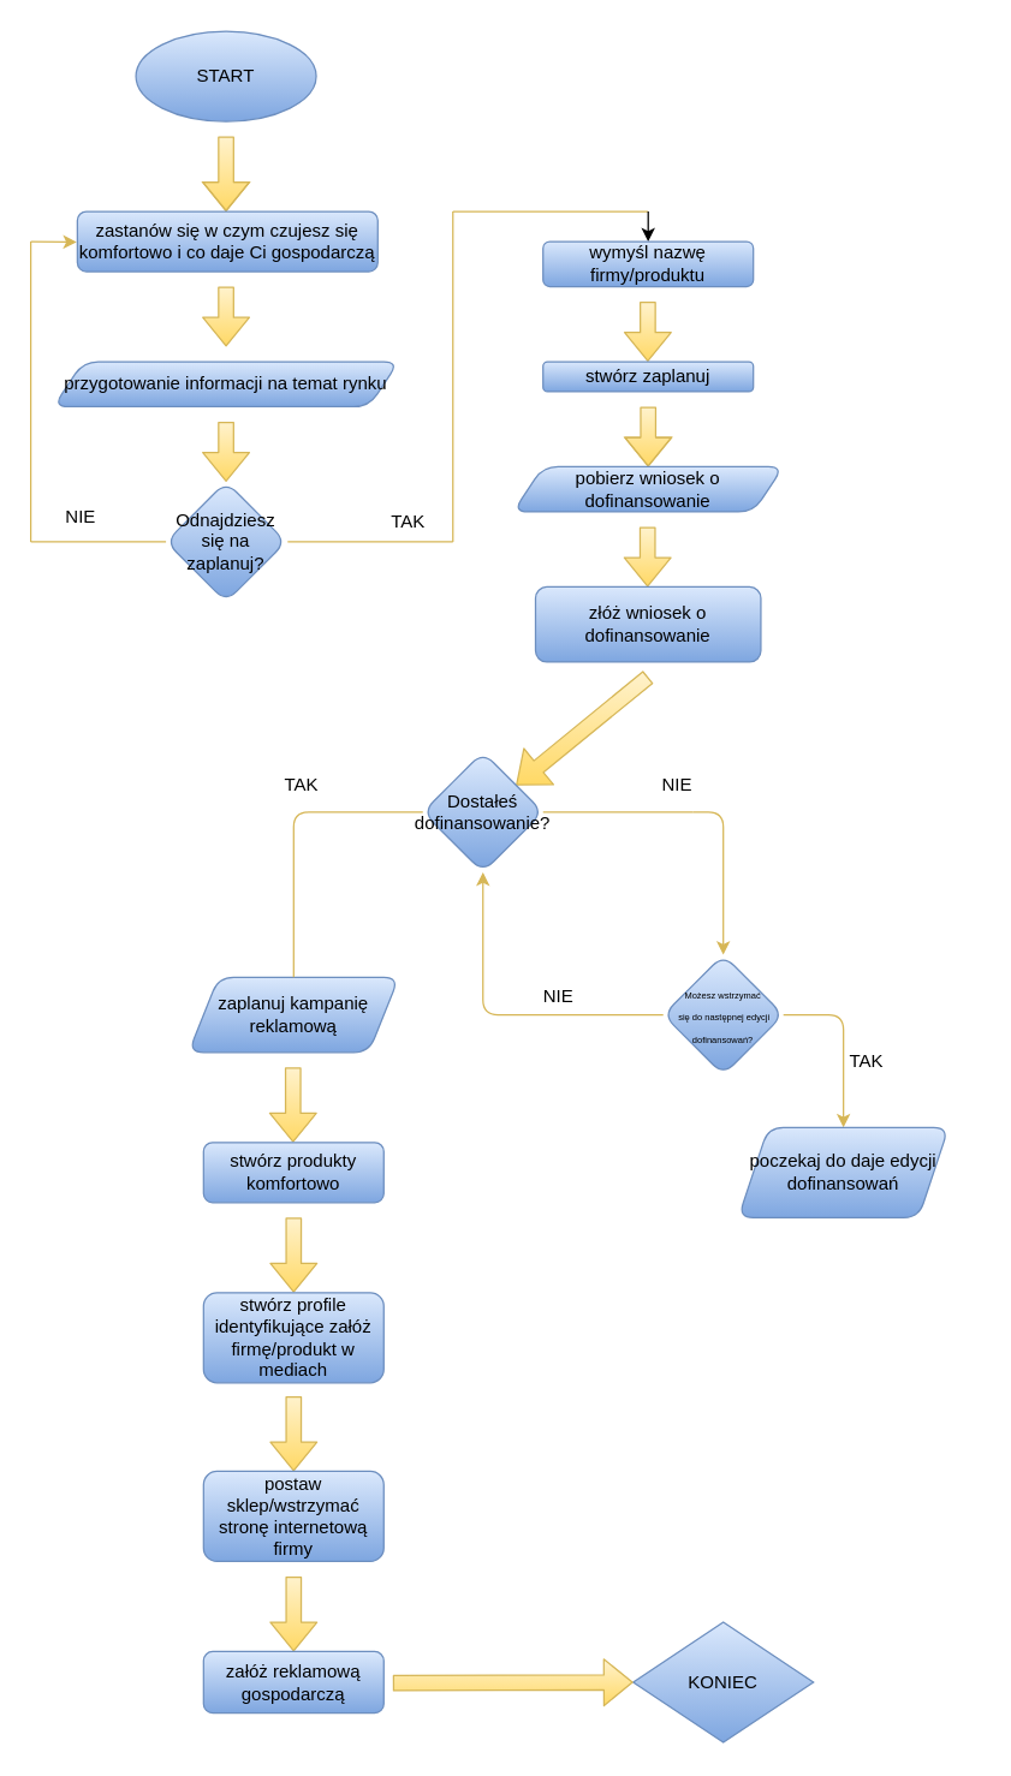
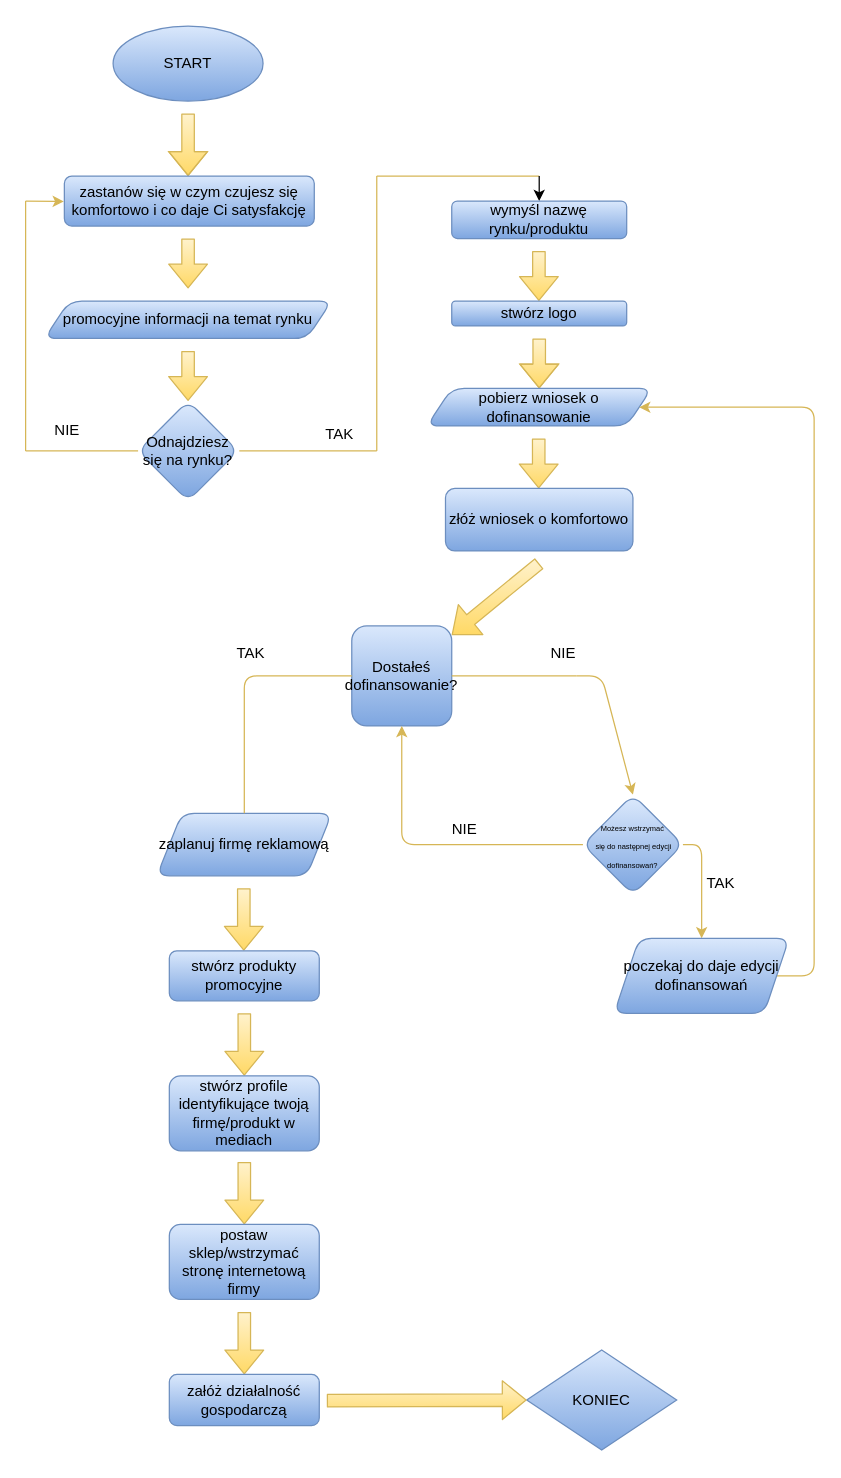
  <mxCell id="0" />
  <mxCell id="1" parent="0" />
  <mxCell id="2" value="START" style="ellipse;whiteSpace=wrap;html=1;rounded=1;fillColor=#dae8fc;strokeColor=#6c8ebf;gradientColor=#7ea6e0;fontColor=default;" vertex="1" parent="1"><mxGeometry x="90" y="20" width="120" height="60" as="geometry" /></mxCell>
  <mxCell id="3" value="" style="shape=flexArrow;endArrow=classic;html=1;fillColor=#fff2cc;gradientColor=#ffd966;strokeColor=#d6b656;labelBackgroundColor=default;fontColor=default;" edge="1" parent="1"><mxGeometry width="50" height="50" relative="1" as="geometry"><mxPoint x="150" y="90" as="sourcePoint" /><mxPoint x="150" y="140" as="targetPoint" /><Array as="points"><mxPoint x="150" y="120" /></Array></mxGeometry></mxCell>
  <mxCell id="4" value="" style="shape=flexArrow;endArrow=classic;html=1;fillColor=#fff2cc;gradientColor=#ffd966;strokeColor=#d6b656;labelBackgroundColor=default;fontColor=default;" edge="1" parent="1"><mxGeometry width="50" height="50" relative="1" as="geometry"><mxPoint x="150" y="190" as="sourcePoint" /><mxPoint x="150" y="230" as="targetPoint" /></mxGeometry></mxCell>
- <mxCell id="5" value="przygotowanie informacji na temat rynku" style="shape=parallelogram;perimeter=parallelogramPerimeter;whiteSpace=wrap;html=1;fixedSize=1;rounded=1;fillColor=#dae8fc;strokeColor=#6c8ebf;gradientColor=#7ea6e0;fontColor=default;" vertex="1" parent="1"><mxGeometry x="35" y="240" width="230" height="30" as="geometry" /></mxCell>
- <mxCell id="6" value="Odnajdziesz się na zaplanuj?" style="rhombus;whiteSpace=wrap;html=1;shadow=0;rounded=1;fillColor=#dae8fc;strokeColor=#6c8ebf;gradientColor=#7ea6e0;fontColor=default;" vertex="1" parent="1"><mxGeometry x="110" y="320" width="80" height="80" as="geometry" /></mxCell>
+ <mxCell id="5" value="promocyjne informacji na temat rynku" style="shape=parallelogram;perimeter=parallelogramPerimeter;whiteSpace=wrap;html=1;fixedSize=1;rounded=1;fillColor=#dae8fc;strokeColor=#6c8ebf;gradientColor=#7ea6e0;fontColor=default;" vertex="1" parent="1"><mxGeometry x="35" y="240" width="230" height="30" as="geometry" /></mxCell>
+ <mxCell id="6" value="Odnajdziesz się na rynku?" style="rhombus;whiteSpace=wrap;html=1;shadow=0;rounded=1;fillColor=#dae8fc;strokeColor=#6c8ebf;gradientColor=#7ea6e0;fontColor=default;" vertex="1" parent="1"><mxGeometry x="110" y="320" width="80" height="80" as="geometry" /></mxCell>
  <mxCell id="7" value="" style="endArrow=none;html=1;entryX=0;entryY=0.5;entryDx=0;entryDy=0;fillColor=#fff2cc;gradientColor=#ffd966;strokeColor=#d6b656;labelBackgroundColor=default;fontColor=default;" edge="1" parent="1" target="6"><mxGeometry width="50" height="50" relative="1" as="geometry"><mxPoint x="20" y="360" as="sourcePoint" /><mxPoint x="180" y="210" as="targetPoint" /></mxGeometry></mxCell>
  <mxCell id="8" value="" style="endArrow=none;html=1;fillColor=#fff2cc;gradientColor=#ffd966;strokeColor=#d6b656;labelBackgroundColor=default;fontColor=default;" edge="1" parent="1"><mxGeometry width="50" height="50" relative="1" as="geometry"><mxPoint x="20" y="160" as="sourcePoint" /><mxPoint x="20" y="360" as="targetPoint" /></mxGeometry></mxCell>
  <mxCell id="9" value="" style="endArrow=classic;html=1;entryX=0.048;entryY=0.347;entryDx=0;entryDy=0;entryPerimeter=0;fillColor=#fff2cc;gradientColor=#ffd966;strokeColor=#d6b656;labelBackgroundColor=default;fontColor=default;" edge="1" parent="1"><mxGeometry width="50" height="50" relative="1" as="geometry"><mxPoint x="20" y="160" as="sourcePoint" /><mxPoint x="50.56" y="160.41" as="targetPoint" /><Array as="points" /></mxGeometry></mxCell>
  <mxCell id="10" value="" style="shape=flexArrow;endArrow=classic;html=1;entryX=0.5;entryY=0;entryDx=0;entryDy=0;fillColor=#fff2cc;gradientColor=#ffd966;strokeColor=#d6b656;labelBackgroundColor=default;fontColor=default;" edge="1" parent="1" target="6"><mxGeometry width="50" height="50" relative="1" as="geometry"><mxPoint x="150" y="280" as="sourcePoint" /><mxPoint x="150" y="310" as="targetPoint" /></mxGeometry></mxCell>
  <mxCell id="11" value="" style="endArrow=none;html=1;fillColor=#fff2cc;gradientColor=#ffd966;strokeColor=#d6b656;labelBackgroundColor=default;fontColor=default;" edge="1" parent="1"><mxGeometry width="50" height="50" relative="1" as="geometry"><mxPoint x="191" y="360" as="sourcePoint" /><mxPoint x="301" y="360" as="targetPoint" /></mxGeometry></mxCell>
  <mxCell id="12" value="" style="endArrow=none;html=1;fillColor=#fff2cc;gradientColor=#ffd966;strokeColor=#d6b656;labelBackgroundColor=default;fontColor=default;" edge="1" parent="1"><mxGeometry width="50" height="50" relative="1" as="geometry"><mxPoint x="301" y="360" as="sourcePoint" /><mxPoint x="301" y="140" as="targetPoint" /></mxGeometry></mxCell>
  <mxCell id="13" value="" style="endArrow=none;html=1;fillColor=#fff2cc;gradientColor=#ffd966;strokeColor=#d6b656;labelBackgroundColor=default;fontColor=default;" edge="1" parent="1"><mxGeometry width="50" height="50" relative="1" as="geometry"><mxPoint x="431" y="140" as="sourcePoint" /><mxPoint x="301" y="140" as="targetPoint" /></mxGeometry></mxCell>
  <mxCell id="14" value="" style="endArrow=classic;html=1;" edge="1" parent="1"><mxGeometry width="50" height="50" relative="1" as="geometry"><mxPoint x="431" y="140" as="sourcePoint" /><mxPoint x="431" y="160" as="targetPoint" /></mxGeometry></mxCell>
  <mxCell id="15" value="" style="shape=flexArrow;endArrow=classic;html=1;fillColor=#fff2cc;gradientColor=#ffd966;strokeColor=#d6b656;labelBackgroundColor=default;fontColor=default;" edge="1" parent="1"><mxGeometry width="50" height="50" relative="1" as="geometry"><mxPoint x="430.75" y="200" as="sourcePoint" /><mxPoint x="430.75" y="240" as="targetPoint" /></mxGeometry></mxCell>
  <mxCell id="16" value="" style="shape=flexArrow;endArrow=classic;html=1;fillColor=#fff2cc;gradientColor=#ffd966;strokeColor=#d6b656;labelBackgroundColor=default;fontColor=default;" edge="1" parent="1"><mxGeometry width="50" height="50" relative="1" as="geometry"><mxPoint x="431" y="270" as="sourcePoint" /><mxPoint x="431" y="310" as="targetPoint" /><Array as="points"><mxPoint x="431" y="280" /></Array></mxGeometry></mxCell>
  <mxCell id="17" value="pobierz wniosek o dofinansowanie" style="shape=parallelogram;perimeter=parallelogramPerimeter;whiteSpace=wrap;html=1;fixedSize=1;rounded=1;fillColor=#dae8fc;strokeColor=#6c8ebf;gradientColor=#7ea6e0;fontColor=default;" vertex="1" parent="1"><mxGeometry x="341" y="310" width="180" height="30" as="geometry" /></mxCell>
  <mxCell id="18" value="" style="shape=flexArrow;endArrow=classic;html=1;fillColor=#fff2cc;gradientColor=#ffd966;strokeColor=#d6b656;labelBackgroundColor=default;fontColor=default;" edge="1" parent="1" target="19"><mxGeometry width="50" height="50" relative="1" as="geometry"><mxPoint x="431" y="450" as="sourcePoint" /><mxPoint x="431" y="360" as="targetPoint" /></mxGeometry></mxCell>
- <mxCell id="19" value="Dostałeś dofinansowanie?" style="rhombus;whiteSpace=wrap;html=1;rounded=1;fillColor=#dae8fc;strokeColor=#6c8ebf;gradientColor=#7ea6e0;fontColor=default;" vertex="1" parent="1"><mxGeometry x="281" y="500" width="80" height="80" as="geometry" /></mxCell>
- <mxCell id="20" value="stwórz zaplanuj" style="whiteSpace=wrap;html=1;rounded=1;fillColor=#dae8fc;strokeColor=#6c8ebf;gradientColor=#7ea6e0;fontColor=default;" vertex="1" parent="1"><mxGeometry x="361" y="240" width="140" height="20" as="geometry" /></mxCell>
- <mxCell id="21" value="zastanów się w czym czujesz się komfortowo i co daje Ci gospodarczą" style="whiteSpace=wrap;html=1;rounded=1;fillColor=#dae8fc;strokeColor=#6c8ebf;gradientColor=#7ea6e0;fontColor=default;" vertex="1" parent="1"><mxGeometry x="51" y="140" width="200" height="40" as="geometry" /></mxCell>
- <mxCell id="22" value="wymyśl nazwę firmy/produktu" style="whiteSpace=wrap;html=1;rounded=1;fillColor=#dae8fc;strokeColor=#6c8ebf;gradientColor=#7ea6e0;fontColor=default;" vertex="1" parent="1"><mxGeometry x="361" y="160" width="140" height="30" as="geometry" /></mxCell>
+ <mxCell id="19" value="Dostałeś dofinansowanie?" style="whiteSpace=wrap;html=1;fillColor=#dae8fc;strokeColor=#6c8ebf;gradientColor=#7ea6e0;fontColor=default;rounded=1;" vertex="1" parent="1"><mxGeometry x="281" y="500" width="80" height="80" as="geometry" /></mxCell>
+ <mxCell id="20" value="stwórz logo" style="whiteSpace=wrap;html=1;rounded=1;fillColor=#dae8fc;strokeColor=#6c8ebf;gradientColor=#7ea6e0;fontColor=default;" vertex="1" parent="1"><mxGeometry x="361" y="240" width="140" height="20" as="geometry" /></mxCell>
+ <mxCell id="21" value="zastanów się w czym czujesz się komfortowo i co daje Ci satysfakcję" style="whiteSpace=wrap;html=1;rounded=1;fillColor=#dae8fc;strokeColor=#6c8ebf;gradientColor=#7ea6e0;fontColor=default;" vertex="1" parent="1"><mxGeometry x="51" y="140" width="200" height="40" as="geometry" /></mxCell>
+ <mxCell id="22" value="wymyśl nazwę rynku/produktu" style="whiteSpace=wrap;html=1;rounded=1;fillColor=#dae8fc;strokeColor=#6c8ebf;gradientColor=#7ea6e0;fontColor=default;" vertex="1" parent="1"><mxGeometry x="361" y="160" width="140" height="30" as="geometry" /></mxCell>
  <mxCell id="23" value="" style="shape=flexArrow;endArrow=classic;html=1;fillColor=#fff2cc;gradientColor=#ffd966;strokeColor=#d6b656;labelBackgroundColor=default;fontColor=default;" edge="1" parent="1"><mxGeometry width="50" height="50" relative="1" as="geometry"><mxPoint x="430.6" y="350" as="sourcePoint" /><mxPoint x="430.6" y="390" as="targetPoint" /></mxGeometry></mxCell>
- <mxCell id="24" value="złóż wniosek o dofinansowanie" style="whiteSpace=wrap;html=1;rounded=1;fillColor=#dae8fc;strokeColor=#6c8ebf;gradientColor=#7ea6e0;fontColor=default;" vertex="1" parent="1"><mxGeometry x="356" y="390" width="150" height="50" as="geometry" /></mxCell>
+ <mxCell id="24" value="złóż wniosek o komfortowo" style="whiteSpace=wrap;html=1;rounded=1;fillColor=#dae8fc;strokeColor=#6c8ebf;gradientColor=#7ea6e0;fontColor=default;" vertex="1" parent="1"><mxGeometry x="356" y="390" width="150" height="50" as="geometry" /></mxCell>
  <mxCell id="25" value="" style="endArrow=none;html=1;exitX=1;exitY=0.5;exitDx=0;exitDy=0;fillColor=#fff2cc;gradientColor=#ffd966;strokeColor=#d6b656;labelBackgroundColor=default;fontColor=default;" edge="1" parent="1" source="19"><mxGeometry width="50" height="50" relative="1" as="geometry"><mxPoint x="431" y="530" as="sourcePoint" /><mxPoint x="461" y="540" as="targetPoint" /></mxGeometry></mxCell>
  <mxCell id="26" value="" style="endArrow=classic;html=1;entryX=0.5;entryY=0;entryDx=0;entryDy=0;fillColor=#fff2cc;gradientColor=#ffd966;strokeColor=#d6b656;labelBackgroundColor=default;fontColor=default;" edge="1" parent="1" target="29"><mxGeometry width="50" height="50" relative="1" as="geometry"><mxPoint x="461" y="540" as="sourcePoint" /><mxPoint x="541" y="570" as="targetPoint" /><Array as="points"><mxPoint x="481" y="540" /></Array></mxGeometry></mxCell>
  <mxCell id="27" style="edgeStyle=orthogonalEdgeStyle;orthogonalLoop=1;jettySize=auto;html=1;fontSize=6;entryX=0.5;entryY=0;entryDx=0;entryDy=0;fillColor=#fff2cc;gradientColor=#ffd966;strokeColor=#d6b656;labelBackgroundColor=default;fontColor=default;" edge="1" parent="1" source="29" target="41"><mxGeometry relative="1" as="geometry"><mxPoint x="601" y="750" as="targetPoint" /><Array as="points"><mxPoint x="561" y="675" /></Array></mxGeometry></mxCell>
  <mxCell id="28" style="edgeStyle=orthogonalEdgeStyle;orthogonalLoop=1;jettySize=auto;html=1;fontSize=6;fillColor=#fff2cc;gradientColor=#ffd966;strokeColor=#d6b656;labelBackgroundColor=default;fontColor=default;" edge="1" parent="1" source="29" target="19"><mxGeometry relative="1" as="geometry"><mxPoint x="401" y="730" as="targetPoint" /></mxGeometry></mxCell>
- <mxCell id="29" value="&lt;font style=&quot;font-size: 6px&quot;&gt;Możesz wstrzymać&lt;br&gt;&amp;nbsp;się do następnej edycji dofinansowań?&lt;/font&gt;" style="rhombus;whiteSpace=wrap;html=1;rounded=1;fillColor=#dae8fc;gradientColor=#7ea6e0;strokeColor=#6c8ebf;fontColor=default;" vertex="1" parent="1"><mxGeometry x="441" y="635" width="80" height="80" as="geometry" /></mxCell>
- <mxCell id="30" value="zaplanuj kampanię reklamową" style="shape=parallelogram;perimeter=parallelogramPerimeter;whiteSpace=wrap;html=1;fixedSize=1;fontSize=12;rounded=1;fillColor=#dae8fc;gradientColor=#7ea6e0;strokeColor=#6c8ebf;fontColor=default;" vertex="1" parent="1"><mxGeometry x="125" y="650" width="140" height="50" as="geometry" /></mxCell>
+ <mxCell id="29" value="&lt;font style=&quot;font-size: 6px&quot;&gt;Możesz wstrzymać&lt;br&gt;&amp;nbsp;się do następnej edycji dofinansowań?&lt;/font&gt;" style="rhombus;whiteSpace=wrap;html=1;rounded=1;fillColor=#dae8fc;gradientColor=#7ea6e0;strokeColor=#6c8ebf;fontColor=default;" vertex="1" parent="1"><mxGeometry x="466" y="635" width="80" height="80" as="geometry" /></mxCell>
+ <mxCell id="30" value="zaplanuj firmę reklamową" style="shape=parallelogram;perimeter=parallelogramPerimeter;whiteSpace=wrap;html=1;fixedSize=1;fontSize=12;rounded=1;fillColor=#dae8fc;gradientColor=#7ea6e0;strokeColor=#6c8ebf;fontColor=default;" vertex="1" parent="1"><mxGeometry x="125" y="650" width="140" height="50" as="geometry" /></mxCell>
  <mxCell id="31" value="" style="shape=flexArrow;endArrow=classic;html=1;fontSize=12;fillColor=#fff2cc;gradientColor=#ffd966;strokeColor=#d6b656;labelBackgroundColor=default;fontColor=default;" edge="1" parent="1"><mxGeometry width="50" height="50" relative="1" as="geometry"><mxPoint x="194.6" y="710" as="sourcePoint" /><mxPoint x="194.6" y="760" as="targetPoint" /></mxGeometry></mxCell>
- <mxCell id="32" value="stwórz produkty komfortowo" style="whiteSpace=wrap;html=1;fontSize=12;rounded=1;fillColor=#dae8fc;gradientColor=#7ea6e0;strokeColor=#6c8ebf;fontColor=default;" vertex="1" parent="1"><mxGeometry x="135" y="760" width="120" height="40" as="geometry" /></mxCell>
+ <mxCell id="32" value="stwórz produkty promocyjne" style="whiteSpace=wrap;html=1;fontSize=12;rounded=1;fillColor=#dae8fc;gradientColor=#7ea6e0;strokeColor=#6c8ebf;fontColor=default;" vertex="1" parent="1"><mxGeometry x="135" y="760" width="120" height="40" as="geometry" /></mxCell>
  <mxCell id="33" value="" style="shape=flexArrow;endArrow=classic;html=1;fontSize=12;fillColor=#fff2cc;gradientColor=#ffd966;strokeColor=#d6b656;labelBackgroundColor=default;fontColor=default;" edge="1" parent="1" target="34"><mxGeometry width="50" height="50" relative="1" as="geometry"><mxPoint x="195" y="810" as="sourcePoint" /><mxPoint x="195" y="850" as="targetPoint" /></mxGeometry></mxCell>
- <mxCell id="34" value="stwórz profile identyfikujące załóż firmę/produkt w mediach" style="whiteSpace=wrap;html=1;fontSize=12;rounded=1;fillColor=#dae8fc;gradientColor=#7ea6e0;strokeColor=#6c8ebf;fontColor=default;" vertex="1" parent="1"><mxGeometry x="135" y="860" width="120" height="60" as="geometry" /></mxCell>
+ <mxCell id="34" value="stwórz profile identyfikujące twoją firmę/produkt w mediach" style="whiteSpace=wrap;html=1;fontSize=12;rounded=1;fillColor=#dae8fc;gradientColor=#7ea6e0;strokeColor=#6c8ebf;fontColor=default;" vertex="1" parent="1"><mxGeometry x="135" y="860" width="120" height="60" as="geometry" /></mxCell>
  <mxCell id="35" value="" style="endArrow=none;html=1;fontSize=12;exitX=0;exitY=0.5;exitDx=0;exitDy=0;entryX=0.5;entryY=0;entryDx=0;entryDy=0;strokeColor=#d6b656;labelBackgroundColor=default;fontColor=default;fillColor=#fff2cc;gradientColor=#ffd966;" edge="1" parent="1" source="19" target="30"><mxGeometry width="50" height="50" relative="1" as="geometry"><mxPoint x="321" y="650" as="sourcePoint" /><mxPoint x="201" y="540" as="targetPoint" /><Array as="points"><mxPoint x="195" y="540" /></Array></mxGeometry></mxCell>
  <mxCell id="36" value="" style="shape=flexArrow;endArrow=classic;html=1;fontSize=12;fillColor=#fff2cc;gradientColor=#ffd966;strokeColor=#d6b656;labelBackgroundColor=default;fontColor=default;" edge="1" parent="1" target="37"><mxGeometry width="50" height="50" relative="1" as="geometry"><mxPoint x="195" y="929" as="sourcePoint" /><mxPoint x="195" y="979" as="targetPoint" /></mxGeometry></mxCell>
  <mxCell id="37" value="postaw sklep/wstrzymać stronę internetową firmy" style="whiteSpace=wrap;html=1;fontSize=12;rounded=1;fillColor=#dae8fc;gradientColor=#7ea6e0;strokeColor=#6c8ebf;fontColor=default;" vertex="1" parent="1"><mxGeometry x="135" y="979" width="120" height="60" as="geometry" /></mxCell>
  <mxCell id="38" value="" style="shape=flexArrow;endArrow=classic;html=1;fontSize=12;fillColor=#fff2cc;gradientColor=#ffd966;strokeColor=#d6b656;labelBackgroundColor=default;fontColor=default;" edge="1" parent="1"><mxGeometry width="50" height="50" relative="1" as="geometry"><mxPoint x="195" y="1049" as="sourcePoint" /><mxPoint x="195" y="1099" as="targetPoint" /></mxGeometry></mxCell>
- <mxCell id="39" value="załóż reklamową gospodarczą" style="whiteSpace=wrap;html=1;fontSize=12;rounded=1;fillColor=#dae8fc;gradientColor=#7ea6e0;strokeColor=#6c8ebf;fontColor=default;" vertex="1" parent="1"><mxGeometry x="135" y="1099" width="120" height="41" as="geometry" /></mxCell>
+ <mxCell id="39" value="załóż działalność gospodarczą" style="whiteSpace=wrap;html=1;fontSize=12;rounded=1;fillColor=#dae8fc;gradientColor=#7ea6e0;strokeColor=#6c8ebf;fontColor=default;" vertex="1" parent="1"><mxGeometry x="135" y="1099" width="120" height="41" as="geometry" /></mxCell>
+ <mxCell id="40" style="edgeStyle=orthogonalEdgeStyle;orthogonalLoop=1;jettySize=auto;html=1;entryX=1;entryY=0.5;entryDx=0;entryDy=0;fontSize=12;fillColor=#fff2cc;gradientColor=#ffd966;strokeColor=#d6b656;labelBackgroundColor=default;fontColor=default;" edge="1" parent="1" source="41" target="17"><mxGeometry relative="1" as="geometry"><Array as="points"><mxPoint x="651" y="780" /><mxPoint x="651" y="325" /></Array></mxGeometry></mxCell>
  <mxCell id="41" value="poczekaj do daje edycji dofinansowań" style="shape=parallelogram;perimeter=parallelogramPerimeter;whiteSpace=wrap;html=1;fixedSize=1;fontSize=12;rounded=1;fillColor=#dae8fc;gradientColor=#7ea6e0;strokeColor=#6c8ebf;fontColor=default;" vertex="1" parent="1"><mxGeometry x="491" y="750" width="140" height="60" as="geometry" /></mxCell>
  <mxCell id="42" value="KONIEC" style="rhombus;whiteSpace=wrap;html=1;fontSize=12;fillColor=#dae8fc;gradientColor=#7ea6e0;strokeColor=#6c8ebf;fontColor=default;" vertex="1" parent="1"><mxGeometry x="421" y="1079.5" width="120" height="80" as="geometry" /></mxCell>
  <mxCell id="43" value="" style="shape=flexArrow;endArrow=classic;html=1;fontSize=12;entryX=0;entryY=0.5;entryDx=0;entryDy=0;fillColor=#fff2cc;gradientColor=#ffd966;strokeColor=#d6b656;" edge="1" parent="1" target="42"><mxGeometry width="50" height="50" relative="1" as="geometry"><mxPoint x="261" y="1120" as="sourcePoint" /><mxPoint x="371" y="1030" as="targetPoint" /></mxGeometry></mxCell>
  <mxCell id="44" value="NIE" style="text;html=1;resizable=0;autosize=1;align=center;verticalAlign=middle;points=[];fillColor=none;strokeColor=none;rounded=1;" vertex="1" parent="1"><mxGeometry x="435" y="513" width="30" height="18" as="geometry" /></mxCell>
  <mxCell id="45" value="TAK" style="text;html=1;resizable=0;autosize=1;align=center;verticalAlign=middle;points=[];fillColor=none;strokeColor=none;shadow=0;fillStyle=auto;rounded=1;" vertex="1" parent="1"><mxGeometry x="184" y="513" width="32" height="18" as="geometry" /></mxCell>
  <mxCell id="46" value="TAK" style="text;html=1;resizable=0;autosize=1;align=center;verticalAlign=middle;points=[];fillColor=none;strokeColor=none;shadow=0;fillStyle=auto;rounded=1;" vertex="1" parent="1"><mxGeometry x="560" y="697" width="32" height="18" as="geometry" /></mxCell>
  <mxCell id="47" value="NIE" style="text;html=1;resizable=0;autosize=1;align=center;verticalAlign=middle;points=[];fillColor=none;strokeColor=none;rounded=1;" vertex="1" parent="1"><mxGeometry x="356" y="654" width="30" height="18" as="geometry" /></mxCell>
  <mxCell id="48" value="NIE" style="text;html=1;resizable=0;autosize=1;align=center;verticalAlign=middle;points=[];fillColor=none;strokeColor=none;rounded=1;" vertex="1" parent="1"><mxGeometry x="38" y="335" width="30" height="18" as="geometry" /></mxCell>
  <mxCell id="49" value="TAK" style="text;html=1;resizable=0;autosize=1;align=center;verticalAlign=middle;points=[];fillColor=none;strokeColor=none;shadow=0;fillStyle=auto;rounded=1;" vertex="1" parent="1"><mxGeometry x="255" y="338" width="32" height="18" as="geometry" /></mxCell>
